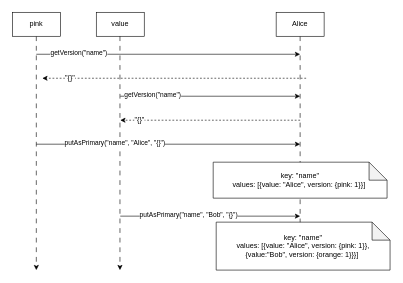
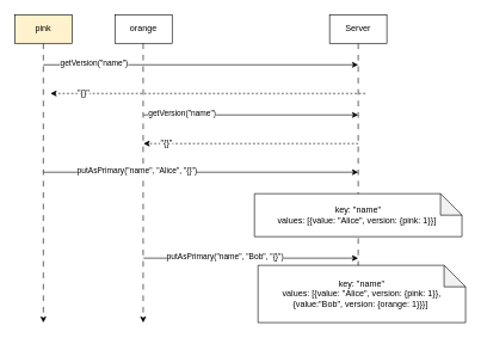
  <mxCell id="0" />
  <mxCell id="1" parent="0" />
  <mxCell id="2" style="edgeStyle=none;html=1;dashed=1;dashPattern=8 8;" edge="1" parent="1"><mxGeometry relative="1" as="geometry"><mxPoint x="60" y="450" as="targetPoint" /><mxPoint x="60" y="60" as="sourcePoint" /></mxGeometry></mxCell>
- <mxCell id="3" value="pink" style="rounded=0;whiteSpace=wrap;html=1;" vertex="1" parent="1"><mxGeometry x="20" y="20" width="80" height="40" as="geometry" /></mxCell>
- <mxCell id="4" value="value" style="rounded=0;whiteSpace=wrap;html=1;" vertex="1" parent="1"><mxGeometry x="160" y="20" width="80" height="40" as="geometry" /></mxCell>
+ <mxCell id="3" value="pink" style="rounded=0;whiteSpace=wrap;html=1;fillColor=#fff2cc;" vertex="1" parent="1"><mxGeometry x="20" y="20" width="80" height="40" as="geometry" /></mxCell>
+ <mxCell id="4" value="orange" style="rounded=0;whiteSpace=wrap;html=1;" vertex="1" parent="1"><mxGeometry x="160" y="20" width="80" height="40" as="geometry" /></mxCell>
  <mxCell id="5" style="edgeStyle=none;html=1;dashed=1;dashPattern=8 8;" edge="1" parent="1"><mxGeometry relative="1" as="geometry"><mxPoint x="500" y="450" as="targetPoint" /><mxPoint x="500" y="60" as="sourcePoint" /></mxGeometry></mxCell>
- <mxCell id="6" value="Alice" style="rounded=0;whiteSpace=wrap;html=1;" vertex="1" parent="1"><mxGeometry x="460" y="20" width="80" height="40" as="geometry" /></mxCell>
+ <mxCell id="6" value="Server" style="rounded=0;whiteSpace=wrap;html=1;" vertex="1" parent="1"><mxGeometry x="460" y="20" width="80" height="40" as="geometry" /></mxCell>
  <mxCell id="7" value="" style="endArrow=classic;html=1;" edge="1" parent="1"><mxGeometry width="50" height="50" relative="1" as="geometry"><mxPoint x="60" y="90" as="sourcePoint" /><mxPoint x="500" y="90" as="targetPoint" /></mxGeometry></mxCell>
  <mxCell id="8" value="getVersion(&quot;name&quot;)" style="edgeLabel;html=1;align=center;verticalAlign=middle;resizable=0;points=[];" vertex="1" connectable="0" parent="7"><mxGeometry x="-0.757" y="3" relative="1" as="geometry"><mxPoint x="17" as="offset" /></mxGeometry></mxCell>
  <mxCell id="9" style="edgeStyle=none;html=1;dashed=1;dashPattern=8 8;" edge="1" parent="1"><mxGeometry relative="1" as="geometry"><mxPoint x="199.5" y="450" as="targetPoint" /><mxPoint x="199.5" y="60" as="sourcePoint" /></mxGeometry></mxCell>
  <mxCell id="10" value="" style="endArrow=classic;html=1;dashed=1;strokeColor=#000000;fontFamily=Helvetica;fontSize=12;fontColor=default;" edge="1" parent="1"><mxGeometry width="50" height="50" relative="1" as="geometry"><mxPoint x="500" y="200" as="sourcePoint" /><mxPoint x="200" y="200" as="targetPoint" /></mxGeometry></mxCell>
  <mxCell id="11" value="&quot;{}&quot;" style="edgeLabel;html=1;align=center;verticalAlign=middle;resizable=0;points=[];fontSize=12;fontFamily=Helvetica;fontColor=default;" vertex="1" connectable="0" parent="10"><mxGeometry x="0.795" y="-2" relative="1" as="geometry"><mxPoint as="offset" /></mxGeometry></mxCell>
  <mxCell id="12" value="" style="endArrow=classic;html=1;" edge="1" parent="1"><mxGeometry width="50" height="50" relative="1" as="geometry"><mxPoint x="200" y="160" as="sourcePoint" /><mxPoint x="500" y="160" as="targetPoint" /></mxGeometry></mxCell>
  <mxCell id="13" value="getVersion(&quot;name&quot;)" style="edgeLabel;html=1;align=center;verticalAlign=middle;resizable=0;points=[];" vertex="1" connectable="0" parent="12"><mxGeometry x="-0.757" y="3" relative="1" as="geometry"><mxPoint x="17" as="offset" /></mxGeometry></mxCell>
  <mxCell id="14" value="" style="endArrow=classic;html=1;dashed=1;strokeColor=#000000;fontFamily=Helvetica;fontSize=12;fontColor=default;" edge="1" parent="1"><mxGeometry width="50" height="50" relative="1" as="geometry"><mxPoint x="510" y="130" as="sourcePoint" /><mxPoint x="70" y="130" as="targetPoint" /></mxGeometry></mxCell>
  <mxCell id="15" value="&quot;{}&quot;" style="edgeLabel;html=1;align=center;verticalAlign=middle;resizable=0;points=[];fontSize=12;fontFamily=Helvetica;fontColor=default;" vertex="1" connectable="0" parent="14"><mxGeometry x="0.795" y="-2" relative="1" as="geometry"><mxPoint as="offset" /></mxGeometry></mxCell>
  <mxCell id="16" value="" style="endArrow=classic;html=1;" edge="1" parent="1"><mxGeometry width="50" height="50" relative="1" as="geometry"><mxPoint x="60" y="240" as="sourcePoint" /><mxPoint x="500" y="240" as="targetPoint" /></mxGeometry></mxCell>
  <mxCell id="17" value="putAsPrimary(&quot;name&quot;, &quot;Alice&quot;, &quot;{}&quot;)" style="edgeLabel;html=1;align=center;verticalAlign=middle;resizable=0;points=[];" vertex="1" connectable="0" parent="16"><mxGeometry x="-0.757" y="3" relative="1" as="geometry"><mxPoint x="77" as="offset" /></mxGeometry></mxCell>
  <mxCell id="18" value="key: &quot;name&quot;&lt;br&gt;values: [{value: &quot;Alice&quot;, version: {pink: 1}}]&amp;nbsp;" style="shape=note;whiteSpace=wrap;html=1;backgroundOutline=1;darkOpacity=0.05;" vertex="1" parent="1"><mxGeometry x="355" y="270" width="290" height="60" as="geometry" /></mxCell>
  <mxCell id="19" value="" style="endArrow=classic;html=1;" edge="1" parent="1"><mxGeometry width="50" height="50" relative="1" as="geometry"><mxPoint x="200" y="360" as="sourcePoint" /><mxPoint x="500" y="360" as="targetPoint" /></mxGeometry></mxCell>
  <mxCell id="20" value="putAsPrimary(&quot;name&quot;, &quot;Bob&quot;, &quot;{}&quot;)" style="edgeLabel;html=1;align=center;verticalAlign=middle;resizable=0;points=[];" vertex="1" connectable="0" parent="19"><mxGeometry x="-0.757" y="3" relative="1" as="geometry"><mxPoint x="77" as="offset" /></mxGeometry></mxCell>
  <mxCell id="21" value="key: &quot;name&quot;&lt;br&gt;values: [{value: &quot;Alice&quot;, version: {pink: 1}},&lt;br&gt;{value:&quot;Bob&quot;, version: {orange: 1}}}]&amp;nbsp;" style="shape=note;whiteSpace=wrap;html=1;backgroundOutline=1;darkOpacity=0.05;" vertex="1" parent="1"><mxGeometry x="360" y="370" width="290" height="80" as="geometry" /></mxCell>
